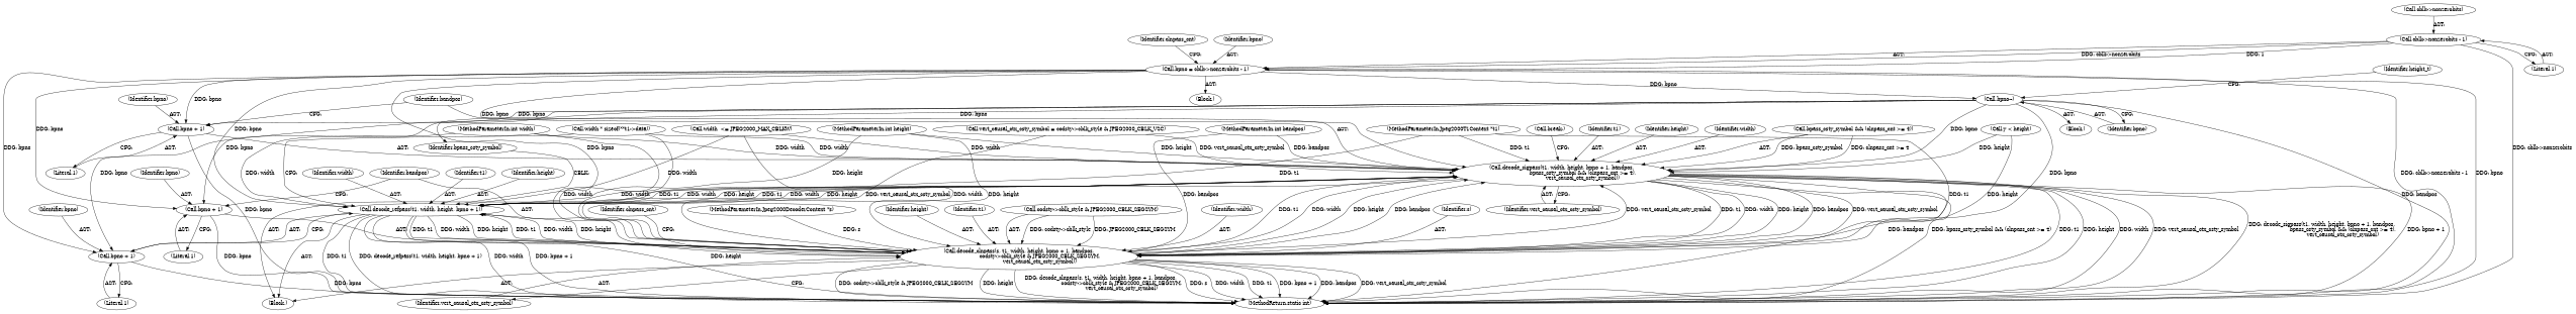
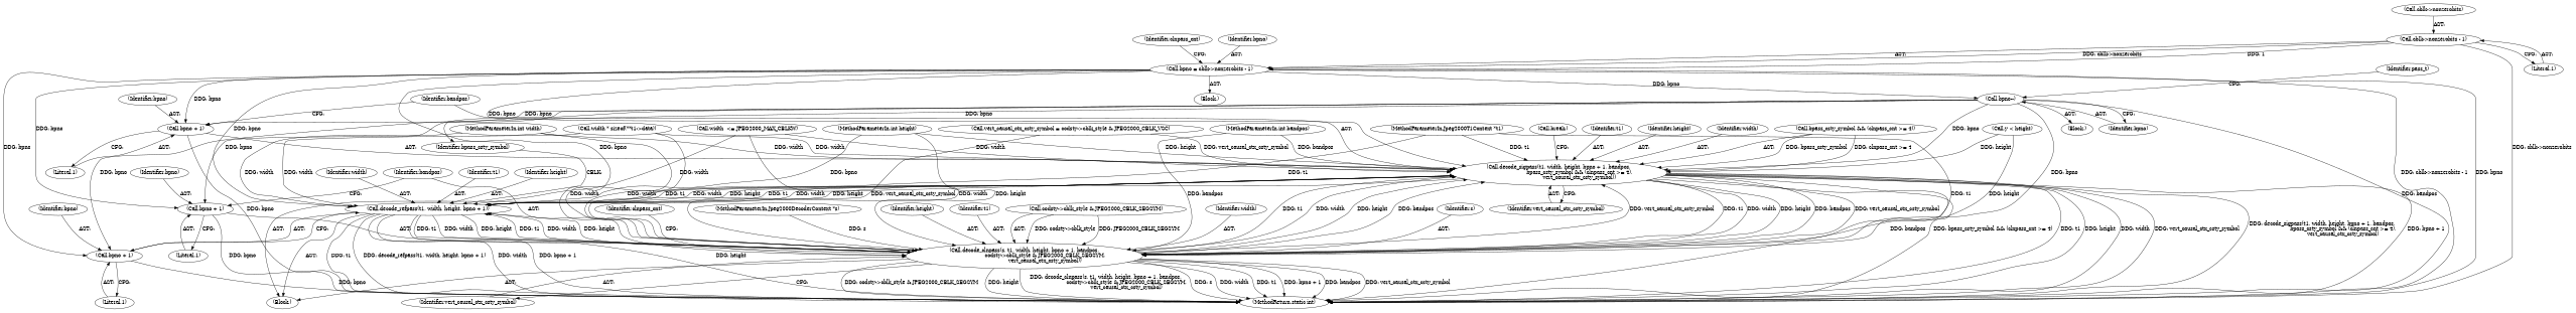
  digraph {
    n1 [label="(Call,cblk->nonzerobits - 1)"]
    n2 [label="(Call,bpno = cblk->nonzerobits - 1)"]
    n3 [label="(MethodReturn,static int)"]
    n4 [label="(Literal,1)"]
    n5 [label="(Call,decode_sigpass(t1, width, height, bpno + 1, bandpos,\n                           bpass_csty_symbol && (clnpass_cnt >= 4),\n                           vert_causal_ctx_csty_symbol))"]
    n6 [label="(Call,decode_refpass(t1, width, height, bpno + 1))"]
    n7 [label="(Call,decode_clnpass(s, t1, width, height, bpno + 1, bandpos,\n                           codsty->cblk_style & JPEG2000_CBLK_SEGSYM,\n                           vert_causal_ctx_csty_symbol))"]
    n8 [label="(Call,bpno + 1)"]
    n9 [label="(Call,bpno + 1)"]
    n10 [label="(Call,bpno + 1)"]
    n11 [label="(Call,bpno--)"]
    n12 [label="(Block,)"]
    n13 [label="(Identifier,vert_causal_ctx_csty_symbol)"]
    n14 [label="(Block,)"]
    n15 [label="(Identifier,vert_causal_ctx_csty_symbol)"]
    n16 [label="(Literal,1)"]
    n17 [label="(Literal,1)"]
    n18 [label="(Literal,1)"]
    n19 [label="(Block,)"]
    n20 [label="(Identifier,bpno)"]
    n21 [label="(Identifier,bpass_csty_symbol)"]
    n22 [label="(MethodParameterIn,int bandpos)"]
    n23 [label="(Identifier,clnpass_cnt)"]
    n24 [label="(Call,vert_causal_ctx_csty_symbol = codsty->cblk_style & JPEG2000_CBLK_VSC)"]
    n25 [label="(MethodParameterIn,Jpeg2000DecoderContext *s)"]
    n26 [label="(MethodParameterIn,int width)"]
    n27 [label="(Identifier,bandpos)"]
    n28 [label="(Identifier,height)"]
    n29 [label="(Identifier,bpno)"]
    n30 [label="(Call,break;)"]
    n31 [label="(Identifier,width)"]
    n32 [label="(Call,cblk->nonzerobits)"]
    n33 [label="(Identifier,t1)"]
    n34 [label="(Identifier,t1)"]
    n35 [label="(Identifier,height)"]
    n36 [label="(Call,codsty->cblk_style & JPEG2000_CBLK_SEGSYM)"]
    n37 [label="(Call,width * sizeof(**t1->data))"]
    n38 [label="(Identifier,width)"]
    n39 [label="(Call,bpass_csty_symbol && (clnpass_cnt >= 4))"]
    n40 [label="(Identifier,clnpass_cnt)"]
    n41 [label="(Call,width  <= JPEG2000_MAX_CBLKW)"]
    n42 [label="(Identifier,bpno)"]
    n43 [label="(Identifier,t1)"]
    n44 [label="(Identifier,width)"]
    n45 [label="(Identifier,bandpos)"]
    n46 [label="(Call,y < height)"]
    n47 [label="(Identifier,bpno)"]
-   n48 [label="(Identifier,height_t)"]
+   n48 [label="(Identifier,pass_t)"]
    n49 [label="(MethodParameterIn,int height)"]
    n50 [label="(Identifier,height)"]
    n51 [label="(Identifier,bpno)"]
    n52 [label="(MethodParameterIn,Jpeg2000T1Context *t1)"]
    n53 [label="(Identifier,s)"]
    n1 -> n2 [label="AST: "]
    n1 -> n2 [label="DDG: cblk->nonzerobits"]
    n1 -> n2 [label="DDG: 1"]
    n1 -> n3 [label="DDG: cblk->nonzerobits"]
    n1 -> n4 [label="CFG: "]
    n2 -> n3 [label="DDG: cblk->nonzerobits - 1"]
    n2 -> n3 [label="DDG: bpno"]
    n2 -> n5 [label="DDG: bpno"]
    n2 -> n6 [label="DDG: bpno"]
    n2 -> n7 [label="DDG: bpno"]
    n2 -> n8 [label="DDG: bpno"]
    n2 -> n9 [label="DDG: bpno"]
    n2 -> n10 [label="DDG: bpno"]
    n2 -> n11 [label="DDG: bpno"]
    n2 -> n12 [label="AST: "]
    n4 -> n1 [label="AST: "]
    n5 -> n3 [label="DDG: bandpos"]
    n5 -> n3 [label="DDG: bpass_csty_symbol && (clnpass_cnt >= 4)"]
    n5 -> n3 [label="DDG: t1"]
    n5 -> n3 [label="DDG: height"]
    n5 -> n3 [label="DDG: width"]
    n5 -> n3 [label="DDG: vert_causal_ctx_csty_symbol"]
    n5 -> n3 [label="DDG: decode_sigpass(t1, width, height, bpno + 1, bandpos,\n                           bpass_csty_symbol && (clnpass_cnt >= 4),\n                           vert_causal_ctx_csty_symbol)"]
    n5 -> n3 [label="DDG: bpno + 1"]
    n5 -> n6 [label="DDG: t1"]
    n5 -> n6 [label="DDG: width"]
    n5 -> n6 [label="DDG: height"]
    n5 -> n7 [label="DDG: t1"]
    n5 -> n7 [label="DDG: width"]
    n5 -> n7 [label="DDG: height"]
    n5 -> n7 [label="DDG: bandpos"]
    n5 -> n7 [label="DDG: vert_causal_ctx_csty_symbol"]
    n5 -> n13 [label="CFG: "]
    n5 -> n14 [label="AST: "]
    n6 -> n3 [label="DDG: t1"]
    n6 -> n3 [label="DDG: decode_refpass(t1, width, height, bpno + 1)"]
    n6 -> n3 [label="DDG: width"]
    n6 -> n3 [label="DDG: bpno + 1"]
    n6 -> n3 [label="DDG: height"]
    n6 -> n5 [label="DDG: t1"]
    n6 -> n5 [label="DDG: width"]
    n6 -> n5 [label="DDG: height"]
    n6 -> n7 [label="DDG: t1"]
    n6 -> n7 [label="DDG: width"]
    n6 -> n7 [label="DDG: height"]
    n6 -> n9 [label="CFG: "]
    n6 -> n14 [label="AST: "]
    n7 -> n3 [label="DDG: decode_clnpass(s, t1, width, height, bpno + 1, bandpos,\n                           codsty->cblk_style & JPEG2000_CBLK_SEGSYM,\n                           vert_causal_ctx_csty_symbol)"]
    n7 -> n3 [label="DDG: s"]
    n7 -> n3 [label="DDG: width"]
    n7 -> n3 [label="DDG: t1"]
    n7 -> n3 [label="DDG: bpno + 1"]
    n7 -> n3 [label="DDG: bandpos"]
    n7 -> n3 [label="DDG: vert_causal_ctx_csty_symbol"]
    n7 -> n3 [label="DDG: codsty->cblk_style & JPEG2000_CBLK_SEGSYM"]
    n7 -> n3 [label="DDG: height"]
    n7 -> n5 [label="DDG: t1"]
    n7 -> n5 [label="DDG: width"]
    n7 -> n5 [label="DDG: height"]
    n7 -> n5 [label="DDG: bandpos"]
    n7 -> n5 [label="DDG: vert_causal_ctx_csty_symbol"]
    n7 -> n6 [label="DDG: t1"]
    n7 -> n6 [label="DDG: width"]
    n7 -> n6 [label="DDG: height"]
    n7 -> n14 [label="AST: "]
    n7 -> n15 [label="CFG: "]
    n8 -> n3 [label="DDG: bpno"]
    n8 -> n5 [label="AST: "]
    n8 -> n16 [label="CFG: "]
    n9 -> n3 [label="DDG: bpno"]
    n9 -> n6 [label="AST: "]
    n9 -> n17 [label="CFG: "]
    n10 -> n3 [label="DDG: bpno"]
    n10 -> n7 [label="AST: "]
    n10 -> n18 [label="CFG: "]
    n11 -> n3 [label="DDG: bandpos"]
    n11 -> n5 [label="DDG: bpno"]
    n11 -> n7 [label="DDG: bpno"]
    n11 -> n8 [label="DDG: bpno"]
    n11 -> n9 [label="DDG: bpno"]
    n11 -> n10 [label="DDG: bpno"]
    n11 -> n19 [label="AST: "]
    n11 -> n20 [label="CFG: "]
    n11 -> n21 [label="DDG: bpno"]
    n13 -> n5 [label="AST: "]
    n15 -> n7 [label="AST: "]
    n16 -> n8 [label="AST: "]
    n17 -> n9 [label="AST: "]
    n18 -> n10 [label="AST: "]
    n20 -> n11 [label="AST: "]
    n21 -> n6 [label="CBLK: "]
    n22 -> n5 [label="DDG: bandpos"]
    n22 -> n7 [label="DDG: bandpos"]
    n23 -> n7 [label="CFG: "]
    n24 -> n5 [label="DDG: vert_causal_ctx_csty_symbol"]
    n24 -> n7 [label="DDG: vert_causal_ctx_csty_symbol"]
    n25 -> n7 [label="DDG: s"]
    n26 -> n5 [label="DDG: width"]
    n26 -> n6 [label="DDG: width"]
    n26 -> n7 [label="DDG: width"]
    n27 -> n7 [label="AST: "]
    n27 -> n10 [label="CFG: "]
    n28 -> n7 [label="AST: "]
    n29 -> n10 [label="AST: "]
    n30 -> n5 [label="CFG: "]
    n31 -> n6 [label="AST: "]
    n32 -> n1 [label="AST: "]
    n33 -> n5 [label="AST: "]
    n34 -> n7 [label="AST: "]
    n35 -> n5 [label="AST: "]
    n36 -> n7 [label="AST: "]
    n36 -> n7 [label="DDG: codsty->cblk_style"]
    n36 -> n7 [label="DDG: JPEG2000_CBLK_SEGSYM"]
    n37 -> n5 [label="DDG: width"]
-   n37 -> n6 [label="CFG: "]
+   n37 -> n6 [label="DDG: width"]
    n37 -> n7 [label="DDG: width"]
    n38 -> n5 [label="AST: "]
    n39 -> n5 [label="AST: "]
    n39 -> n5 [label="DDG: bpass_csty_symbol"]
    n39 -> n5 [label="DDG: clnpass_cnt >= 4"]
    n40 -> n2 [label="CFG: "]
    n41 -> n5 [label="DDG: width"]
    n41 -> n6 [label="DDG: width"]
    n41 -> n7 [label="DDG: width"]
    n42 -> n8 [label="AST: "]
    n43 -> n6 [label="AST: "]
    n44 -> n7 [label="AST: "]
    n45 -> n5 [label="AST: "]
    n45 -> n8 [label="CFG: "]
    n46 -> n5 [label="DDG: height"]
    n46 -> n7 [label="DDG: height"]
    n47 -> n9 [label="AST: "]
    n48 -> n11 [label="CFG: "]
    n49 -> n5 [label="DDG: height"]
-   n49 -> n6 [label="DDG: height"]
+   n49 -> n6 [label="DDG: bpno"]
    n49 -> n7 [label="DDG: height"]
    n50 -> n6 [label="AST: "]
    n51 -> n2 [label="AST: "]
    n52 -> n5 [label="DDG: t1"]
    n52 -> n6 [label="DDG: t1"]
    n52 -> n7 [label="DDG: t1"]
    n53 -> n7 [label="AST: "]
  }
